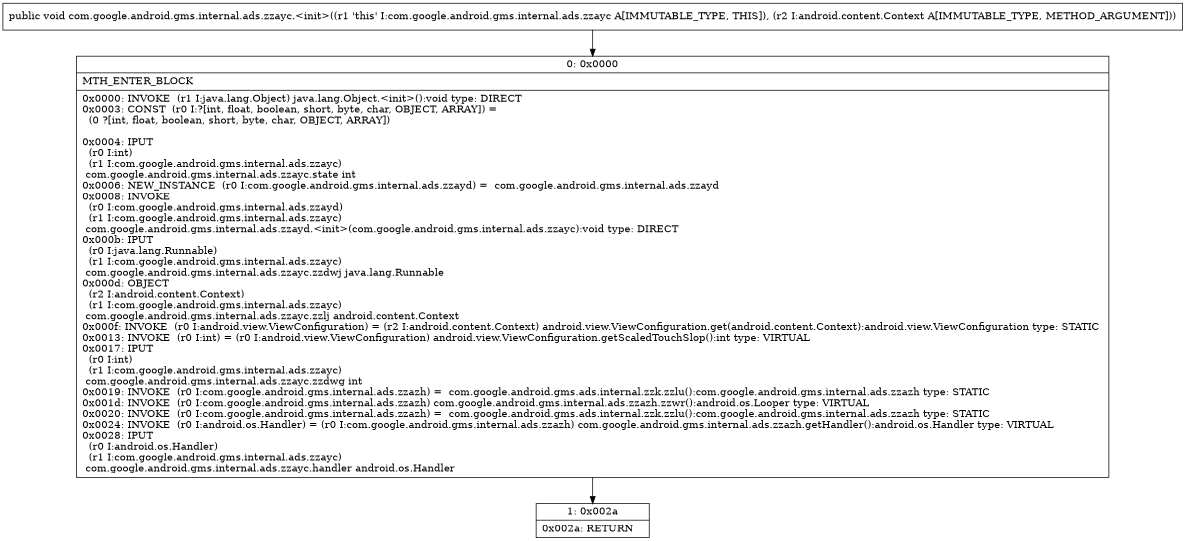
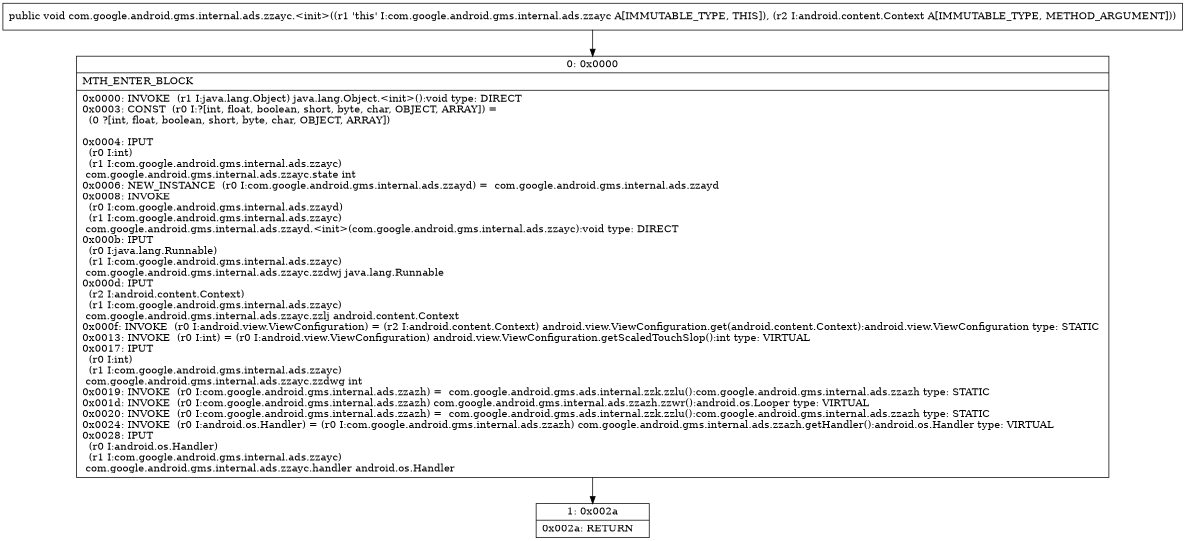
  digraph {
    node [shape=record]
-   n1 [label="{0\:\ 0x0000|MTH_ENTER_BLOCK\l|0x0000: INVOKE  (r1 I:java.lang.Object) java.lang.Object.\<init\>():void type: DIRECT \l0x0003: CONST  (r0 I:?[int, float, boolean, short, byte, char, OBJECT, ARRAY]) = \l  (0 ?[int, float, boolean, short, byte, char, OBJECT, ARRAY])\l \l0x0004: IPUT  \l  (r0 I:int)\l  (r1 I:com.google.android.gms.internal.ads.zzayc)\l com.google.android.gms.internal.ads.zzayc.state int \l0x0006: NEW_INSTANCE  (r0 I:com.google.android.gms.internal.ads.zzayd) =  com.google.android.gms.internal.ads.zzayd \l0x0008: INVOKE  \l  (r0 I:com.google.android.gms.internal.ads.zzayd)\l  (r1 I:com.google.android.gms.internal.ads.zzayc)\l com.google.android.gms.internal.ads.zzayd.\<init\>(com.google.android.gms.internal.ads.zzayc):void type: DIRECT \l0x000b: IPUT  \l  (r0 I:java.lang.Runnable)\l  (r1 I:com.google.android.gms.internal.ads.zzayc)\l com.google.android.gms.internal.ads.zzayc.zzdwj java.lang.Runnable \l0x000d: OBJECT  \l  (r2 I:android.content.Context)\l  (r1 I:com.google.android.gms.internal.ads.zzayc)\l com.google.android.gms.internal.ads.zzayc.zzlj android.content.Context \l0x000f: INVOKE  (r0 I:android.view.ViewConfiguration) = (r2 I:android.content.Context) android.view.ViewConfiguration.get(android.content.Context):android.view.ViewConfiguration type: STATIC \l0x0013: INVOKE  (r0 I:int) = (r0 I:android.view.ViewConfiguration) android.view.ViewConfiguration.getScaledTouchSlop():int type: VIRTUAL \l0x0017: IPUT  \l  (r0 I:int)\l  (r1 I:com.google.android.gms.internal.ads.zzayc)\l com.google.android.gms.internal.ads.zzayc.zzdwg int \l0x0019: INVOKE  (r0 I:com.google.android.gms.internal.ads.zzazh) =  com.google.android.gms.ads.internal.zzk.zzlu():com.google.android.gms.internal.ads.zzazh type: STATIC \l0x001d: INVOKE  (r0 I:com.google.android.gms.internal.ads.zzazh) com.google.android.gms.internal.ads.zzazh.zzwr():android.os.Looper type: VIRTUAL \l0x0020: INVOKE  (r0 I:com.google.android.gms.internal.ads.zzazh) =  com.google.android.gms.ads.internal.zzk.zzlu():com.google.android.gms.internal.ads.zzazh type: STATIC \l0x0024: INVOKE  (r0 I:android.os.Handler) = (r0 I:com.google.android.gms.internal.ads.zzazh) com.google.android.gms.internal.ads.zzazh.getHandler():android.os.Handler type: VIRTUAL \l0x0028: IPUT  \l  (r0 I:android.os.Handler)\l  (r1 I:com.google.android.gms.internal.ads.zzayc)\l com.google.android.gms.internal.ads.zzayc.handler android.os.Handler \l}"]
+   n1 [label="{0\:\ 0x0000|MTH_ENTER_BLOCK\l|0x0000: INVOKE  (r1 I:java.lang.Object) java.lang.Object.\<init\>():void type: DIRECT \l0x0003: CONST  (r0 I:?[int, float, boolean, short, byte, char, OBJECT, ARRAY]) = \l  (0 ?[int, float, boolean, short, byte, char, OBJECT, ARRAY])\l \l0x0004: IPUT  \l  (r0 I:int)\l  (r1 I:com.google.android.gms.internal.ads.zzayc)\l com.google.android.gms.internal.ads.zzayc.state int \l0x0006: NEW_INSTANCE  (r0 I:com.google.android.gms.internal.ads.zzayd) =  com.google.android.gms.internal.ads.zzayd \l0x0008: INVOKE  \l  (r0 I:com.google.android.gms.internal.ads.zzayd)\l  (r1 I:com.google.android.gms.internal.ads.zzayc)\l com.google.android.gms.internal.ads.zzayd.\<init\>(com.google.android.gms.internal.ads.zzayc):void type: DIRECT \l0x000b: IPUT  \l  (r0 I:java.lang.Runnable)\l  (r1 I:com.google.android.gms.internal.ads.zzayc)\l com.google.android.gms.internal.ads.zzayc.zzdwj java.lang.Runnable \l0x000d: IPUT  \l  (r2 I:android.content.Context)\l  (r1 I:com.google.android.gms.internal.ads.zzayc)\l com.google.android.gms.internal.ads.zzayc.zzlj android.content.Context \l0x000f: INVOKE  (r0 I:android.view.ViewConfiguration) = (r2 I:android.content.Context) android.view.ViewConfiguration.get(android.content.Context):android.view.ViewConfiguration type: STATIC \l0x0013: INVOKE  (r0 I:int) = (r0 I:android.view.ViewConfiguration) android.view.ViewConfiguration.getScaledTouchSlop():int type: VIRTUAL \l0x0017: IPUT  \l  (r0 I:int)\l  (r1 I:com.google.android.gms.internal.ads.zzayc)\l com.google.android.gms.internal.ads.zzayc.zzdwg int \l0x0019: INVOKE  (r0 I:com.google.android.gms.internal.ads.zzazh) =  com.google.android.gms.ads.internal.zzk.zzlu():com.google.android.gms.internal.ads.zzazh type: STATIC \l0x001d: INVOKE  (r0 I:com.google.android.gms.internal.ads.zzazh) com.google.android.gms.internal.ads.zzazh.zzwr():android.os.Looper type: VIRTUAL \l0x0020: INVOKE  (r0 I:com.google.android.gms.internal.ads.zzazh) =  com.google.android.gms.ads.internal.zzk.zzlu():com.google.android.gms.internal.ads.zzazh type: STATIC \l0x0024: INVOKE  (r0 I:android.os.Handler) = (r0 I:com.google.android.gms.internal.ads.zzazh) com.google.android.gms.internal.ads.zzazh.getHandler():android.os.Handler type: VIRTUAL \l0x0028: IPUT  \l  (r0 I:android.os.Handler)\l  (r1 I:com.google.android.gms.internal.ads.zzayc)\l com.google.android.gms.internal.ads.zzayc.handler android.os.Handler \l}"]
    n2 [label="{1\:\ 0x002a|0x002a: RETURN   \l}"]
    n3 [label="{public void com.google.android.gms.internal.ads.zzayc.\<init\>((r1 'this' I:com.google.android.gms.internal.ads.zzayc A[IMMUTABLE_TYPE, THIS]), (r2 I:android.content.Context A[IMMUTABLE_TYPE, METHOD_ARGUMENT])) }"]
    n1 -> n2
    n3 -> n1
  }
